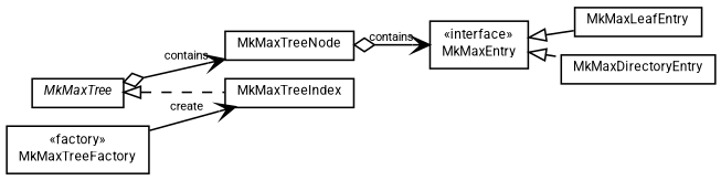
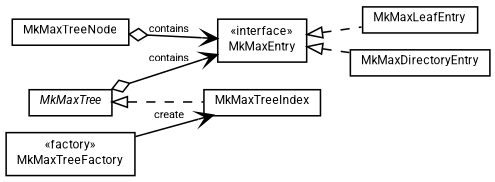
  digraph {
    nodesep=0.15
    rankdir=LR
    ranksep=0.25
    node [fontcolor=black fontname=Roboto fontsize=8 margin=0 shape=plaintext]
    edge [arrowtail=empty color=black dir=back fontname=Roboto fontsize=7 labelfontname=Roboto labelfontsize=7 weight=3]
    n1 [height=0 label=<<table title="de.lmu.ifi.dbs.elki.index.tree.metrical.mtreevariants.mktrees.mkmax.MkMaxTreeNode" border="0" cellborder="1" cellspacing="0" cellpadding="2" href="MkMaxTreeNode.html" target="_parent"> 		<tr><td><table border="0" cellspacing="0" cellpadding="1"> 		<tr><td align="center" balign="center"> <font face="Roboto">MkMaxTreeNode</font> </td></tr> 		</table></td></tr> 		</table>> width=0]
    n2 [height=0 label=<<table title="de.lmu.ifi.dbs.elki.index.tree.metrical.mtreevariants.mktrees.mkmax.MkMaxEntry" border="0" cellborder="1" cellspacing="0" cellpadding="2" href="MkMaxEntry.html" target="_parent"> 		<tr><td><table border="0" cellspacing="0" cellpadding="1"> 		<tr><td align="center" balign="center"> &#171;interface&#187; </td></tr> 		<tr><td align="center" balign="center"> <font face="Roboto">MkMaxEntry</font> </td></tr> 		</table></td></tr> 		</table>> width=0]
    n3 [height=0 label=<<table title="de.lmu.ifi.dbs.elki.index.tree.metrical.mtreevariants.mktrees.mkmax.MkMaxLeafEntry" border="0" cellborder="1" cellspacing="0" cellpadding="2" href="MkMaxLeafEntry.html" target="_parent"> 		<tr><td><table border="0" cellspacing="0" cellpadding="1"> 		<tr><td align="center" balign="center"> <font face="Roboto">MkMaxLeafEntry</font> </td></tr> 		</table></td></tr> 		</table>> width=0]
    n4 [height=0 label=<<table title="de.lmu.ifi.dbs.elki.index.tree.metrical.mtreevariants.mktrees.mkmax.MkMaxDirectoryEntry" border="0" cellborder="1" cellspacing="0" cellpadding="2" href="MkMaxDirectoryEntry.html" target="_parent"> 		<tr><td><table border="0" cellspacing="0" cellpadding="1"> 		<tr><td align="center" balign="center"> <font face="Roboto">MkMaxDirectoryEntry</font> </td></tr> 		</table></td></tr> 		</table>> width=0]
    n5 [height=0 label=<<table title="de.lmu.ifi.dbs.elki.index.tree.metrical.mtreevariants.mktrees.mkmax.MkMaxTreeIndex" border="0" cellborder="1" cellspacing="0" cellpadding="2" href="MkMaxTreeIndex.html" target="_parent"> 		<tr><td><table border="0" cellspacing="0" cellpadding="1"> 		<tr><td align="center" balign="center"> <font face="Roboto">MkMaxTreeIndex</font> </td></tr> 		</table></td></tr> 		</table>> width=0]
    n6 [height=0 label=<<table title="de.lmu.ifi.dbs.elki.index.tree.metrical.mtreevariants.mktrees.mkmax.MkMaxTree" border="0" cellborder="1" cellspacing="0" cellpadding="2" href="MkMaxTree.html" target="_parent"> 		<tr><td><table border="0" cellspacing="0" cellpadding="1"> 		<tr><td align="center" balign="center"> <font face="Roboto"><i>MkMaxTree</i></font> </td></tr> 		</table></td></tr> 		</table>> width=0]
    n7 [height=0 label=<<table title="de.lmu.ifi.dbs.elki.index.tree.metrical.mtreevariants.mktrees.mkmax.MkMaxTreeFactory" border="0" cellborder="1" cellspacing="0" cellpadding="2" href="MkMaxTreeFactory.html" target="_parent"> 		<tr><td><table border="0" cellspacing="0" cellpadding="1"> 		<tr><td align="center" balign="center"> &#171;factory&#187; </td></tr> 		<tr><td align="center" balign="center"> <font face="Roboto">MkMaxTreeFactory</font> </td></tr> 		</table></td></tr> 		</table>> width=0]
    n1 -> n2 [arrowhead=open arrowtail=ediamond dir=both label=contains]
-   n2 -> n3 [style=solid weight=9]
+   n2 -> n3 [style=dashed weight=9]
    n2 -> n4 [style=dashed weight=9]
-   n6 -> n1 [arrowhead=open arrowtail=ediamond dir=both label=contains]
+   n6 -> n2 [arrowhead=open arrowtail=ediamond dir=both label=contains]
    n6 -> n5 [style=dashed weight=10]
    n7 -> n5 [arrowhead=open label=create weight=1 arrowtail="" dir=""]
  }
